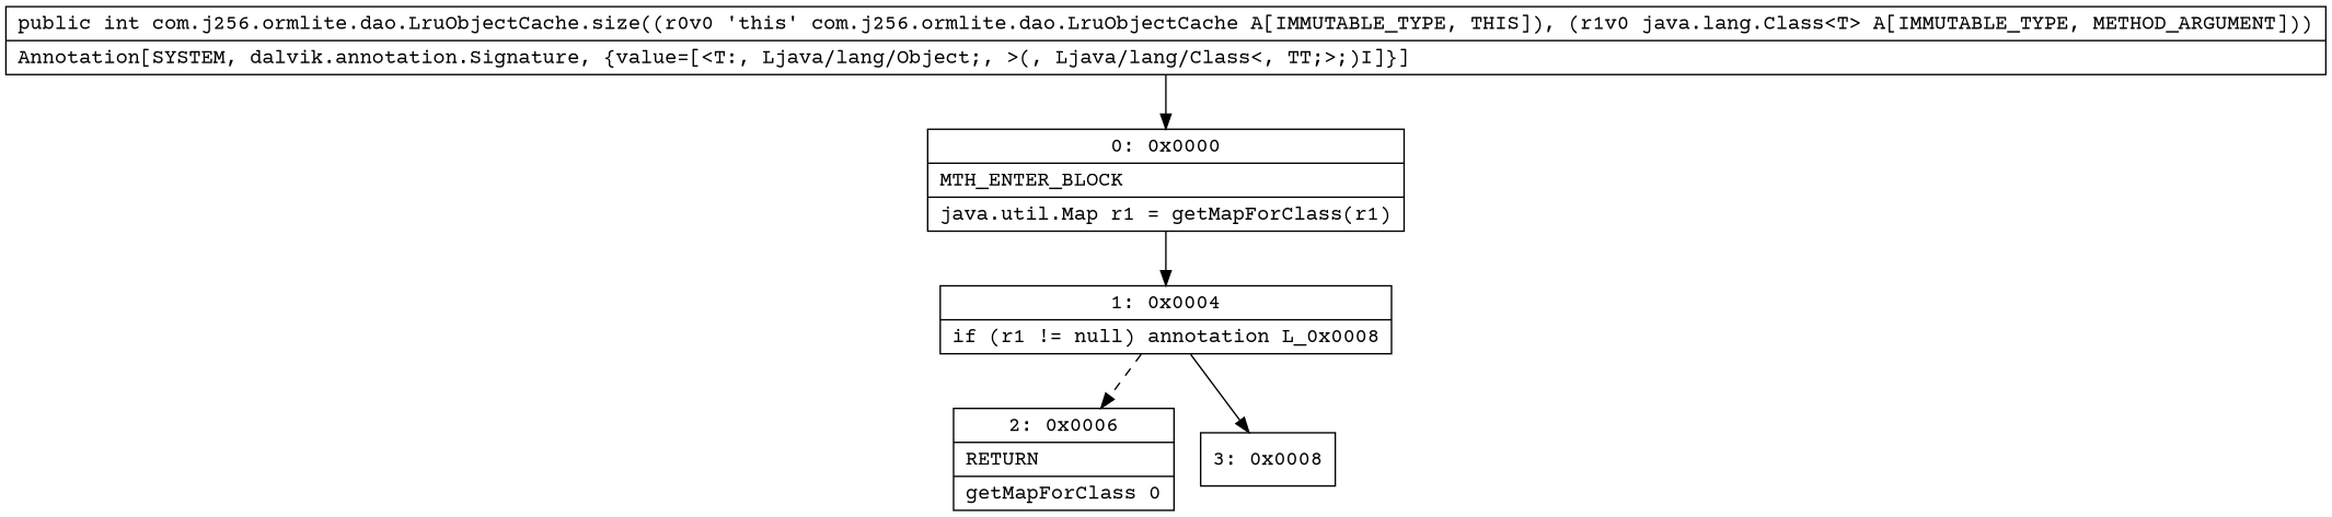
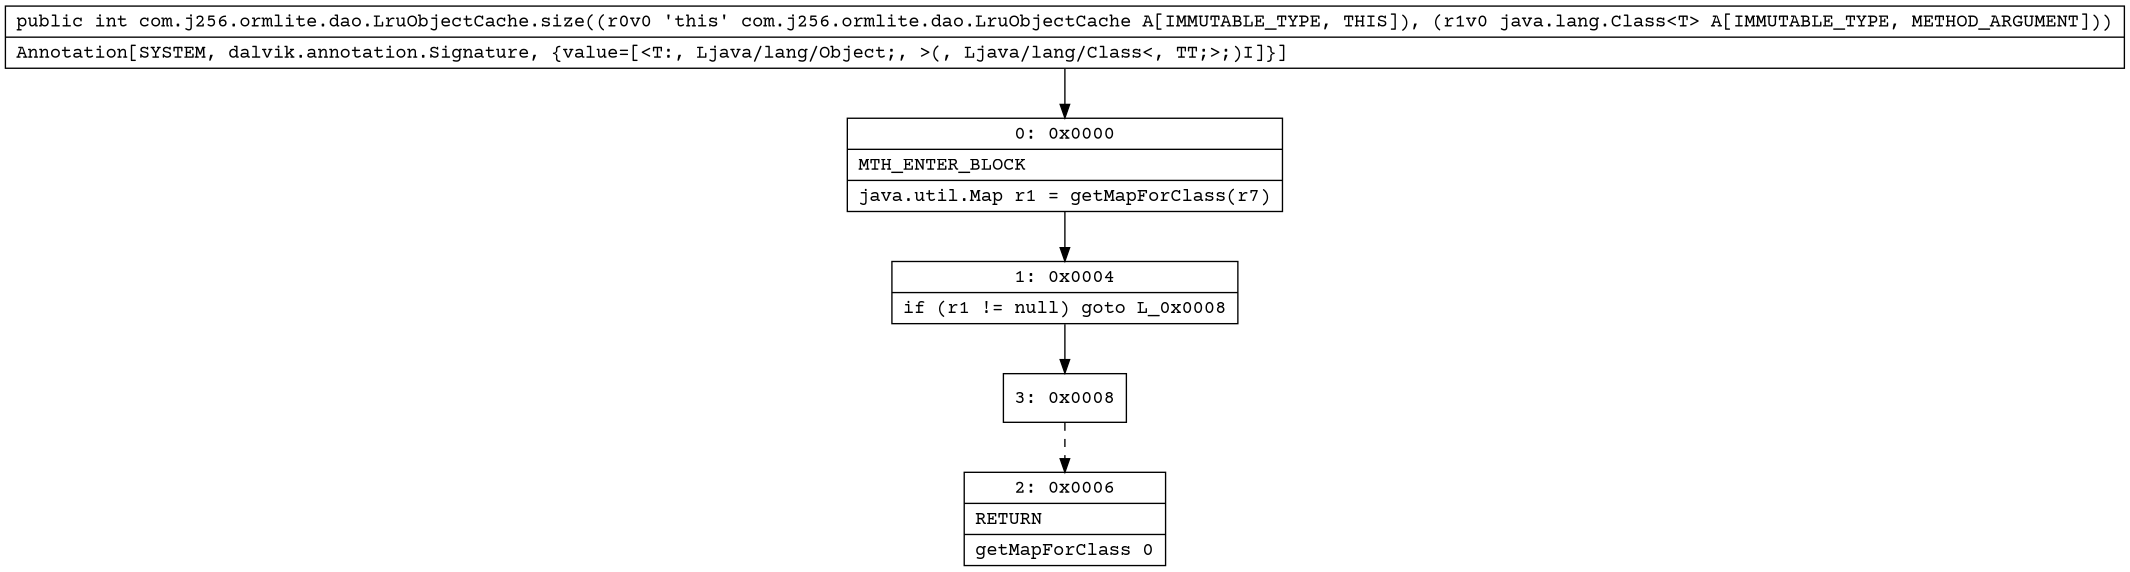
  digraph {
    fontname="Courier Prime"
    node [fontname="Courier Prime" shape=record]
    edge [fontname="Courier Prime"]
-   n1 [label="{0\:\ 0x0000|MTH_ENTER_BLOCK\l|java.util.Map r1 = getMapForClass(r1)\l}"]
-   n2 [label="{1\:\ 0x0004|if (r1 != null) annotation L_0x0008\l}"]
+   n1 [label="{0\:\ 0x0000|MTH_ENTER_BLOCK\l|java.util.Map r1 = getMapForClass(r7)\l}"]
+   n2 [label="{1\:\ 0x0004|if (r1 != null) goto L_0x0008\l}"]
    n3 [label="{2\:\ 0x0006|RETURN\l|getMapForClass 0\l}"]
    n4 [label="{3\:\ 0x0008}"]
    n5 [label="{public int com.j256.ormlite.dao.LruObjectCache.size((r0v0 'this' com.j256.ormlite.dao.LruObjectCache A[IMMUTABLE_TYPE, THIS]), (r1v0 java.lang.Class\<T\> A[IMMUTABLE_TYPE, METHOD_ARGUMENT]))  | Annotation[SYSTEM, dalvik.annotation.Signature, \{value=[\<T:, Ljava\/lang\/Object;, \>(, Ljava\/lang\/Class\<, TT;\>;)I]\}]\l}"]
    n1 -> n2
-   n2 -> n3 [style=dashed]
+   n4 -> n3 [style=dashed]
    n2 -> n4
    n5 -> n1
  }
